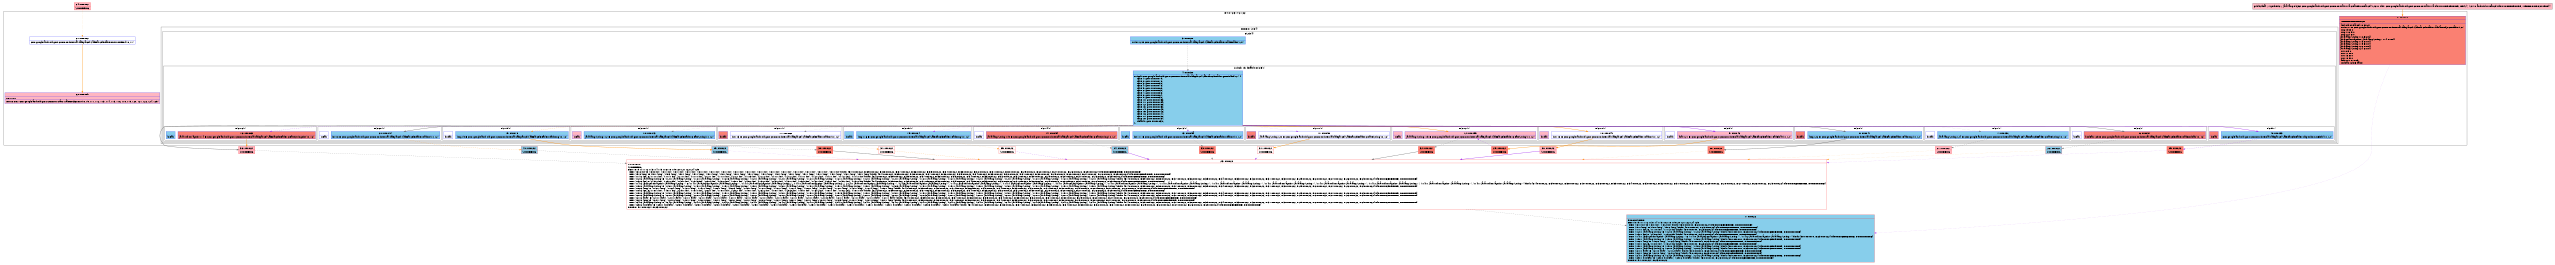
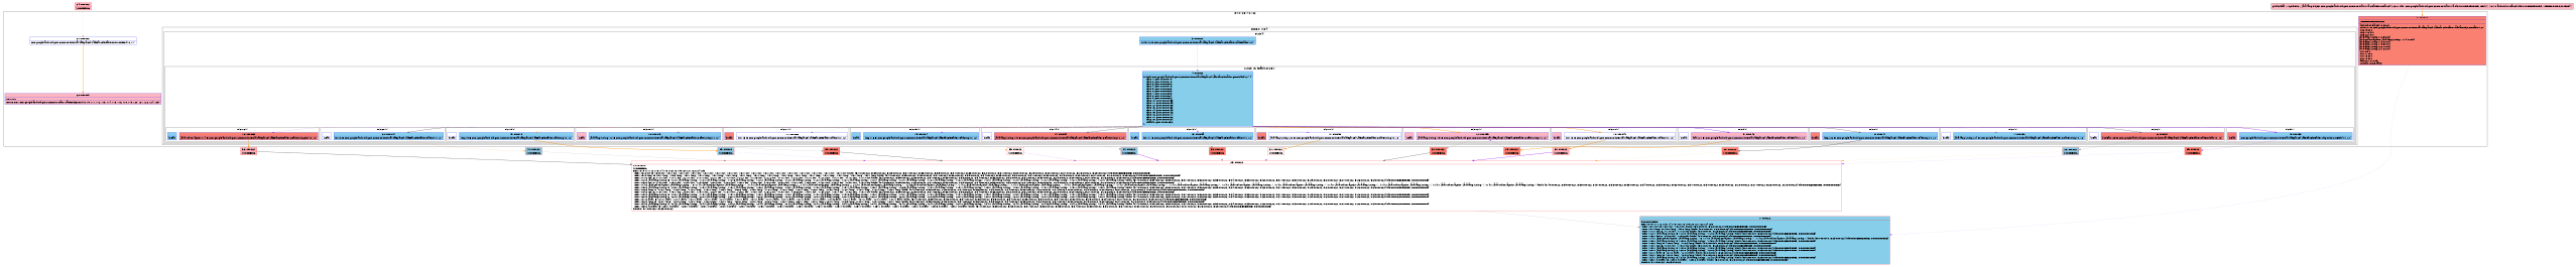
  digraph {
    node [color=blue fillcolor=skyblue shape=record style=filled]
    edge [color=gray40 style=bold]
    n1 [label="{20\:\ 0x007d|int r8 = com.google.android.gms.common.internal.safeparcel.SafeParcelReader.readInt(r0, r2)\l}"]
    n2 [fillcolor=white label="{|break\l}"]
    n3 [label="{19\:\ 0x0078|long r9 = com.google.android.gms.common.internal.safeparcel.SafeParcelReader.readLong(r0, r2)\l}"]
    n4 [fillcolor=white label="{|break\l}"]
    n5 [label="{18\:\ 0x0073|java.lang.String r12 = com.google.android.gms.common.internal.safeparcel.SafeParcelReader.createString(r0, r2)\l}"]
    n6 [fillcolor=lightpink label="{|break\l}"]
    n7 [fillcolor=white label="{17\:\ 0x006e|int r13 = com.google.android.gms.common.internal.safeparcel.SafeParcelReader.readInt(r0, r2)\l}"]
    n8 [fillcolor=salmon label="{|break\l}"]
    n9 [fillcolor=salmon label="{16\:\ 0x0069|java.util.ArrayList r14 = com.google.android.gms.common.internal.safeparcel.SafeParcelReader.createStringList(r0, r2)\l}"]
    n10 [label="{|break\l}"]
    n11 [label="{15\:\ 0x0064|long r16 = com.google.android.gms.common.internal.safeparcel.SafeParcelReader.readLong(r0, r2)\l}"]
    n12 [label="{|break\l}"]
    n13 [fillcolor=salmon label="{14\:\ 0x005f|java.lang.String r19 = com.google.android.gms.common.internal.safeparcel.SafeParcelReader.createString(r0, r2)\l}"]
    n14 [fillcolor=white label="{|break\l}"]
    n15 [label="{13\:\ 0x005a|int r11 = com.google.android.gms.common.internal.safeparcel.SafeParcelReader.readInt(r0, r2)\l}"]
    n16 [label="{|break\l}"]
    n17 [fillcolor=lightpink label="{12\:\ 0x0055|java.lang.String r15 = com.google.android.gms.common.internal.safeparcel.SafeParcelReader.createString(r0, r2)\l}"]
    n18 [fillcolor=lightpink label="{|break\l}"]
    n19 [fillcolor=white label="{11\:\ 0x0050|java.lang.String r20 = com.google.android.gms.common.internal.safeparcel.SafeParcelReader.createString(r0, r2)\l}"]
    n20 [fillcolor=salmon label="{|break\l}"]
    n21 [fillcolor=white label="{10\:\ 0x004b|int r18 = com.google.android.gms.common.internal.safeparcel.SafeParcelReader.readInt(r0, r2)\l}"]
    n22 [fillcolor=lightpink label="{|break\l}"]
    n23 [fillcolor=lightpink label="{9\:\ 0x0046|float r21 = com.google.android.gms.common.internal.safeparcel.SafeParcelReader.readFloat(r0, r2)\l}"]
    n24 [fillcolor=white label="{|break\l}"]
    n25 [label="{8\:\ 0x0041|long r22 = com.google.android.gms.common.internal.safeparcel.SafeParcelReader.readLong(r0, r2)\l}"]
    n26 [fillcolor=salmon label="{|break\l}"]
    n27 [label="{7\:\ 0x003c|java.lang.String r24 = com.google.android.gms.common.internal.safeparcel.SafeParcelReader.createString(r0, r2)\l}"]
    n28 [fillcolor=white label="{|break\l}"]
    n29 [fillcolor=salmon label="{6\:\ 0x0037|boolean r25 = com.google.android.gms.common.internal.safeparcel.SafeParcelReader.readBoolean(r0, r2)\l}"]
    n30 [fillcolor=white label="{|break\l}"]
    n31 [label="{5\:\ 0x0033|com.google.android.gms.common.internal.safeparcel.SafeParcelReader.skipUnknownField(r0, r2)\l}"]
    n32 [fillcolor=salmon label="{|break\l}"]
    n33 [label="{4\:\ 0x0030|switch(com.google.android.gms.common.internal.safeparcel.SafeParcelReader.getFieldId(r2)) \{\l    case 1: goto L_0x007d;\l    case 2: goto L_0x0078;\l    case 3: goto L_0x0033;\l    case 4: goto L_0x0073;\l    case 5: goto L_0x006e;\l    case 6: goto L_0x0069;\l    case 7: goto L_0x0033;\l    case 8: goto L_0x0064;\l    case 9: goto L_0x0033;\l    case 10: goto L_0x005f;\l    case 11: goto L_0x005a;\l    case 12: goto L_0x0055;\l    case 13: goto L_0x0050;\l    case 14: goto L_0x004b;\l    case 15: goto L_0x0046;\l    case 16: goto L_0x0041;\l    case 17: goto L_0x003c;\l    case 18: goto L_0x0037;\l    default: goto L_0x0033;\l\}\l}"]
    n34 [label="{3\:\ 0x0028|int int r2 = com.google.android.gms.common.internal.safeparcel.SafeParcelReader.readHeader(r27)\l}"]
    n35 [fillcolor=salmon label="{0\:\ 0x0000|MTH_ENTER_BLOCK\l|android.os.Parcel r0 = r27\lint int r1 = com.google.android.gms.common.internal.safeparcel.SafeParcelReader.validateObjectHeader(r27)\llong r9 = 0\llong r16 = 0\llong r22 = 0\ljava.lang.String r12 = null\ljava.util.ArrayList\<java.lang.String\> r14 = null\ljava.lang.String r15 = null\ljava.lang.String r19 = null\ljava.lang.String r20 = null\ljava.lang.String r24 = null\lint r8 = 0\lint r11 = 0\lint r13 = 0\lint r18 = 0\lfloat r21 = 0.0f\lboolean r25 = false\l}"]
    n36 [fillcolor=white label="{21\:\ 0x0082|com.google.android.gms.common.internal.safeparcel.SafeParcelReader.ensureAtEnd(r0, r1)\l}"]
    n37 [fillcolor=lightpink label="{22\:\ 0x008b|RETURN\l|return new com.google.android.gms.common.stats.WakeLockEvent(r8, r9, r11, r12, r13, r14, r15, r16, r18, r19, r20, r21, r22, r24, r25)\l}"]
    n38 [color=red label="{40\:\ 0x0022|SYNTHETIC\l}"]
    n39 [color=red label="{39\:\ 0x0022|SYNTHETIC\l}"]
    n40 [color=red fillcolor=salmon label="{38\:\ 0x0022|SYNTHETIC\l}"]
-   n41 [color=red fillcolor=white label="{37\:\ 0x0022|SYNTHETIC\l}"]
    n42 [color=red fillcolor=lightpink label="{36\:\ 0x0022|SYNTHETIC\l}"]
    n43 [color=red fillcolor=white label="{35\:\ 0x0022|SYNTHETIC\l}"]
    n44 [color=red label="{34\:\ 0x0022|SYNTHETIC\l}"]
    n45 [color=red fillcolor=salmon label="{33\:\ 0x0022|SYNTHETIC\l}"]
    n46 [color=red fillcolor=salmon label="{32\:\ 0x0022|SYNTHETIC\l}"]
    n47 [color=red fillcolor=white label="{31\:\ 0x0022|SYNTHETIC\l}"]
    n48 [color=red fillcolor=lightpink label="{30\:\ 0x0022|SYNTHETIC\l}"]
    n49 [color=red fillcolor=salmon label="{29\:\ 0x0022|SYNTHETIC\l}"]
    n50 [color=red fillcolor=salmon label="{28\:\ 0x0022|SYNTHETIC\l}"]
-   n51 [color=red fillcolor=lightpink label="{27\:\ 0x0022|SYNTHETIC\l}"]
    n52 [color=red label="{26\:\ 0x0022|SYNTHETIC\l}"]
    n53 [color=red fillcolor=salmon label="{25\:\ 0x0022|SYNTHETIC\l}"]
    n54 [color=red label="{1\:\ 0x0022|BLOCK_START\lPHI: r8 r9 r11 r12 r13 r14 r15 r16 r18 r19 r20 r21 r22 r24 r25 \l  PHI: (r8v1 int) = (r8v0 int), (r8v2 int) binds: [B:0:0x0000, B:23:0x0022] A[DONT_GENERATE, DONT_INLINE]\l  PHI: (r9v1 long) = (r9v0 long), (r9v2 long) binds: [B:0:0x0000, B:23:0x0022] A[DONT_GENERATE, DONT_INLINE]\l  PHI: (r11v1 int) = (r11v0 int), (r11v2 int) binds: [B:0:0x0000, B:23:0x0022] A[DONT_GENERATE, DONT_INLINE]\l  PHI: (r12v1 java.lang.String) = (r12v0 java.lang.String), (r12v2 java.lang.String) binds: [B:0:0x0000, B:23:0x0022] A[DONT_GENERATE, DONT_INLINE]\l  PHI: (r13v1 int) = (r13v0 int), (r13v2 int) binds: [B:0:0x0000, B:23:0x0022] A[DONT_GENERATE, DONT_INLINE]\l  PHI: (r14v1 java.util.ArrayList\<java.lang.String\>) = (r14v0 java.util.ArrayList\<java.lang.String\>), (r14v2 java.util.ArrayList\<java.lang.String\>) binds: [B:0:0x0000, B:23:0x0022] A[DONT_GENERATE, DONT_INLINE]\l  PHI: (r15v1 java.lang.String) = (r15v0 java.lang.String), (r15v2 java.lang.String) binds: [B:0:0x0000, B:23:0x0022] A[DONT_GENERATE, DONT_INLINE]\l  PHI: (r16v1 long) = (r16v0 long), (r16v2 long) binds: [B:0:0x0000, B:23:0x0022] A[DONT_GENERATE, DONT_INLINE]\l  PHI: (r18v1 int) = (r18v0 int), (r18v2 int) binds: [B:0:0x0000, B:23:0x0022] A[DONT_GENERATE, DONT_INLINE]\l  PHI: (r19v1 java.lang.String) = (r19v0 java.lang.String), (r19v2 java.lang.String) binds: [B:0:0x0000, B:23:0x0022] A[DONT_GENERATE, DONT_INLINE]\l  PHI: (r20v1 java.lang.String) = (r20v0 java.lang.String), (r20v2 java.lang.String) binds: [B:0:0x0000, B:23:0x0022] A[DONT_GENERATE, DONT_INLINE]\l  PHI: (r21v1 float) = (r21v0 float), (r21v2 float) binds: [B:0:0x0000, B:23:0x0022] A[DONT_GENERATE, DONT_INLINE]\l  PHI: (r22v1 long) = (r22v0 long), (r22v2 long) binds: [B:0:0x0000, B:23:0x0022] A[DONT_GENERATE, DONT_INLINE]\l  PHI: (r24v1 java.lang.String) = (r24v0 java.lang.String), (r24v2 java.lang.String) binds: [B:0:0x0000, B:23:0x0022] A[DONT_GENERATE, DONT_INLINE]\l  PHI: (r25v1 boolean) = (r25v0 boolean), (r25v2 boolean) binds: [B:0:0x0000, B:23:0x0022] A[DONT_GENERATE, DONT_INLINE]\lLOOP:0: B:1:0x0022\-\>B:23:0x0022\l}"]
    n55 [color=red fillcolor=lightpink label="{24\:\ 0x0082|SYNTHETIC\l}"]
    n56 [color=red fillcolor=white label="{23\:\ 0x0022|LOOP_END\lSYNTHETIC\lPHI: r8 r9 r11 r12 r13 r14 r15 r16 r18 r19 r20 r21 r22 r24 r25 \l  PHI: (r8v2 int) = (r8v3 int), (r8v1 int), (r8v1 int), (r8v1 int), (r8v1 int), (r8v1 int), (r8v1 int), (r8v1 int), (r8v1 int), (r8v1 int), (r8v1 int), (r8v1 int), (r8v1 int), (r8v1 int), (r8v1 int), (r8v1 int) binds: [B:40:0x0022, B:39:0x0022, B:38:0x0022, B:37:0x0022, B:36:0x0022, B:35:0x0022, B:34:0x0022, B:33:0x0022, B:32:0x0022, B:31:0x0022, B:30:0x0022, B:29:0x0022, B:28:0x0022, B:27:0x0022, B:26:0x0022, B:25:0x0022] A[DONT_GENERATE, DONT_INLINE]\l  PHI: (r9v2 long) = (r9v1 long), (r9v3 long), (r9v1 long), (r9v1 long), (r9v1 long), (r9v1 long), (r9v1 long), (r9v1 long), (r9v1 long), (r9v1 long), (r9v1 long), (r9v1 long), (r9v1 long), (r9v1 long), (r9v1 long), (r9v1 long) binds: [B:40:0x0022, B:39:0x0022, B:38:0x0022, B:37:0x0022, B:36:0x0022, B:35:0x0022, B:34:0x0022, B:33:0x0022, B:32:0x0022, B:31:0x0022, B:30:0x0022, B:29:0x0022, B:28:0x0022, B:27:0x0022, B:26:0x0022, B:25:0x0022] A[DONT_GENERATE, DONT_INLINE]\l  PHI: (r11v2 int) = (r11v1 int), (r11v1 int), (r11v1 int), (r11v1 int), (r11v1 int), (r11v1 int), (r11v1 int), (r11v3 int), (r11v1 int), (r11v1 int), (r11v1 int), (r11v1 int), (r11v1 int), (r11v1 int), (r11v1 int), (r11v1 int) binds: [B:40:0x0022, B:39:0x0022, B:38:0x0022, B:37:0x0022, B:36:0x0022, B:35:0x0022, B:34:0x0022, B:33:0x0022, B:32:0x0022, B:31:0x0022, B:30:0x0022, B:29:0x0022, B:28:0x0022, B:27:0x0022, B:26:0x0022, B:25:0x0022] A[DONT_GENERATE, DONT_INLINE]\l  PHI: (r12v2 java.lang.String) = (r12v1 java.lang.String), (r12v1 java.lang.String), (r12v3 java.lang.String), (r12v1 java.lang.String), (r12v1 java.lang.String), (r12v1 java.lang.String), (r12v1 java.lang.String), (r12v1 java.lang.String), (r12v1 java.lang.String), (r12v1 java.lang.String), (r12v1 java.lang.String), (r12v1 java.lang.String), (r12v1 java.lang.String), (r12v1 java.lang.String), (r12v1 java.lang.String), (r12v1 java.lang.String) binds: [B:40:0x0022, B:39:0x0022, B:38:0x0022, B:37:0x0022, B:36:0x0022, B:35:0x0022, B:34:0x0022, B:33:0x0022, B:32:0x0022, B:31:0x0022, B:30:0x0022, B:29:0x0022, B:28:0x0022, B:27:0x0022, B:26:0x0022, B:25:0x0022] A[DONT_GENERATE, DONT_INLINE]\l  PHI: (r13v2 int) = (r13v1 int), (r13v1 int), (r13v1 int), (r13v3 int), (r13v1 int), (r13v1 int), (r13v1 int), (r13v1 int), (r13v1 int), (r13v1 int), (r13v1 int), (r13v1 int), (r13v1 int), (r13v1 int), (r13v1 int), (r13v1 int) binds: [B:40:0x0022, B:39:0x0022, B:38:0x0022, B:37:0x0022, B:36:0x0022, B:35:0x0022, B:34:0x0022, B:33:0x0022, B:32:0x0022, B:31:0x0022, B:30:0x0022, B:29:0x0022, B:28:0x0022, B:27:0x0022, B:26:0x0022, B:25:0x0022] A[DONT_GENERATE, DONT_INLINE]\l  PHI: (r14v2 java.util.ArrayList\<java.lang.String\>) = (r14v1 java.util.ArrayList\<java.lang.String\>), (r14v1 java.util.ArrayList\<java.lang.String\>), (r14v1 java.util.ArrayList\<java.lang.String\>), (r14v1 java.util.ArrayList\<java.lang.String\>), (r14v3 java.util.ArrayList\<java.lang.String\>), (r14v1 java.util.ArrayList\<java.lang.String\>), (r14v1 java.util.ArrayList\<java.lang.String\>), (r14v1 java.util.ArrayList\<java.lang.String\>), (r14v1 java.util.ArrayList\<java.lang.String\>), (r14v1 java.util.ArrayList\<java.lang.String\>), (r14v1 java.util.ArrayList\<java.lang.String\>), (r14v1 java.util.ArrayList\<java.lang.String\>), (r14v1 java.util.ArrayList\<java.lang.String\>), (r14v1 java.util.ArrayList\<java.lang.String\>), (r14v1 java.util.ArrayList\<java.lang.String\>), (r14v1 java.util.ArrayList\<java.lang.String\>) binds: [B:40:0x0022, B:39:0x0022, B:38:0x0022, B:37:0x0022, B:36:0x0022, B:35:0x0022, B:34:0x0022, B:33:0x0022, B:32:0x0022, B:31:0x0022, B:30:0x0022, B:29:0x0022, B:28:0x0022, B:27:0x0022, B:26:0x0022, B:25:0x0022] A[DONT_GENERATE, DONT_INLINE]\l  PHI: (r15v2 java.lang.String) = (r15v1 java.lang.String), (r15v1 java.lang.String), (r15v1 java.lang.String), (r15v1 java.lang.String), (r15v1 java.lang.String), (r15v1 java.lang.String), (r15v1 java.lang.String), (r15v1 java.lang.String), (r15v3 java.lang.String), (r15v1 java.lang.String), (r15v1 java.lang.String), (r15v1 java.lang.String), (r15v1 java.lang.String), (r15v1 java.lang.String), (r15v1 java.lang.String), (r15v1 java.lang.String) binds: [B:40:0x0022, B:39:0x0022, B:38:0x0022, B:37:0x0022, B:36:0x0022, B:35:0x0022, B:34:0x0022, B:33:0x0022, B:32:0x0022, B:31:0x0022, B:30:0x0022, B:29:0x0022, B:28:0x0022, B:27:0x0022, B:26:0x0022, B:25:0x0022] A[DONT_GENERATE, DONT_INLINE]\l  PHI: (r16v2 long) = (r16v1 long), (r16v1 long), (r16v1 long), (r16v1 long), (r16v1 long), (r16v3 long), (r16v1 long), (r16v1 long), (r16v1 long), (r16v1 long), (r16v1 long), (r16v1 long), (r16v1 long), (r16v1 long), (r16v1 long), (r16v1 long) binds: [B:40:0x0022, B:39:0x0022, B:38:0x0022, B:37:0x0022, B:36:0x0022, B:35:0x0022, B:34:0x0022, B:33:0x0022, B:32:0x0022, B:31:0x0022, B:30:0x0022, B:29:0x0022, B:28:0x0022, B:27:0x0022, B:26:0x0022, B:25:0x0022] A[DONT_GENERATE, DONT_INLINE]\l  PHI: (r18v2 int) = (r18v1 int), (r18v1 int), (r18v1 int), (r18v1 int), (r18v1 int), (r18v1 int), (r18v1 int), (r18v1 int), (r18v1 int), (r18v1 int), (r18v3 int), (r18v1 int), (r18v1 int), (r18v1 int), (r18v1 int), (r18v1 int) binds: [B:40:0x0022, B:39:0x0022, B:38:0x0022, B:37:0x0022, B:36:0x0022, B:35:0x0022, B:34:0x0022, B:33:0x0022, B:32:0x0022, B:31:0x0022, B:30:0x0022, B:29:0x0022, B:28:0x0022, B:27:0x0022, B:26:0x0022, B:25:0x0022] A[DONT_GENERATE, DONT_INLINE]\l  PHI: (r19v2 java.lang.String) = (r19v1 java.lang.String), (r19v1 java.lang.String), (r19v1 java.lang.String), (r19v1 java.lang.String), (r19v1 java.lang.String), (r19v1 java.lang.String), (r19v3 java.lang.String), (r19v1 java.lang.String), (r19v1 java.lang.String), (r19v1 java.lang.String), (r19v1 java.lang.String), (r19v1 java.lang.String), (r19v1 java.lang.String), (r19v1 java.lang.String), (r19v1 java.lang.String), (r19v1 java.lang.String) binds: [B:40:0x0022, B:39:0x0022, B:38:0x0022, B:37:0x0022, B:36:0x0022, B:35:0x0022, B:34:0x0022, B:33:0x0022, B:32:0x0022, B:31:0x0022, B:30:0x0022, B:29:0x0022, B:28:0x0022, B:27:0x0022, B:26:0x0022, B:25:0x0022] A[DONT_GENERATE, DONT_INLINE]\l  PHI: (r20v2 java.lang.String) = (r20v1 java.lang.String), (r20v1 java.lang.String), (r20v1 java.lang.String), (r20v1 java.lang.String), (r20v1 java.lang.String), (r20v1 java.lang.String), (r20v1 java.lang.String), (r20v1 java.lang.String), (r20v1 java.lang.String), (r20v3 java.lang.String), (r20v1 java.lang.String), (r20v1 java.lang.String), (r20v1 java.lang.String), (r20v1 java.lang.String), (r20v1 java.lang.String), (r20v1 java.lang.String) binds: [B:40:0x0022, B:39:0x0022, B:38:0x0022, B:37:0x0022, B:36:0x0022, B:35:0x0022, B:34:0x0022, B:33:0x0022, B:32:0x0022, B:31:0x0022, B:30:0x0022, B:29:0x0022, B:28:0x0022, B:27:0x0022, B:26:0x0022, B:25:0x0022] A[DONT_GENERATE, DONT_INLINE]\l  PHI: (r21v2 float) = (r21v1 float), (r21v1 float), (r21v1 float), (r21v1 float), (r21v1 float), (r21v1 float), (r21v1 float), (r21v1 float), (r21v1 float), (r21v1 float), (r21v1 float), (r21v3 float), (r21v1 float), (r21v1 float), (r21v1 float), (r21v1 float) binds: [B:40:0x0022, B:39:0x0022, B:38:0x0022, B:37:0x0022, B:36:0x0022, B:35:0x0022, B:34:0x0022, B:33:0x0022, B:32:0x0022, B:31:0x0022, B:30:0x0022, B:29:0x0022, B:28:0x0022, B:27:0x0022, B:26:0x0022, B:25:0x0022] A[DONT_GENERATE, DONT_INLINE]\l  PHI: (r22v2 long) = (r22v1 long), (r22v1 long), (r22v1 long), (r22v1 long), (r22v1 long), (r22v1 long), (r22v1 long), (r22v1 long), (r22v1 long), (r22v1 long), (r22v1 long), (r22v1 long), (r22v3 long), (r22v1 long), (r22v1 long), (r22v1 long) binds: [B:40:0x0022, B:39:0x0022, B:38:0x0022, B:37:0x0022, B:36:0x0022, B:35:0x0022, B:34:0x0022, B:33:0x0022, B:32:0x0022, B:31:0x0022, B:30:0x0022, B:29:0x0022, B:28:0x0022, B:27:0x0022, B:26:0x0022, B:25:0x0022] A[DONT_GENERATE, DONT_INLINE]\l  PHI: (r24v2 java.lang.String) = (r24v1 java.lang.String), (r24v1 java.lang.String), (r24v1 java.lang.String), (r24v1 java.lang.String), (r24v1 java.lang.String), (r24v1 java.lang.String), (r24v1 java.lang.String), (r24v1 java.lang.String), (r24v1 java.lang.String), (r24v1 java.lang.String), (r24v1 java.lang.String), (r24v1 java.lang.String), (r24v1 java.lang.String), (r24v3 java.lang.String), (r24v1 java.lang.String), (r24v1 java.lang.String) binds: [B:40:0x0022, B:39:0x0022, B:38:0x0022, B:37:0x0022, B:36:0x0022, B:35:0x0022, B:34:0x0022, B:33:0x0022, B:32:0x0022, B:31:0x0022, B:30:0x0022, B:29:0x0022, B:28:0x0022, B:27:0x0022, B:26:0x0022, B:25:0x0022] A[DONT_GENERATE, DONT_INLINE]\l  PHI: (r25v2 boolean) = (r25v1 boolean), (r25v1 boolean), (r25v1 boolean), (r25v1 boolean), (r25v1 boolean), (r25v1 boolean), (r25v1 boolean), (r25v1 boolean), (r25v1 boolean), (r25v1 boolean), (r25v1 boolean), (r25v1 boolean), (r25v1 boolean), (r25v1 boolean), (r25v3 boolean), (r25v1 boolean) binds: [B:40:0x0022, B:39:0x0022, B:38:0x0022, B:37:0x0022, B:36:0x0022, B:35:0x0022, B:34:0x0022, B:33:0x0022, B:32:0x0022, B:31:0x0022, B:30:0x0022, B:29:0x0022, B:28:0x0022, B:27:0x0022, B:26:0x0022, B:25:0x0022] A[DONT_GENERATE, DONT_INLINE]\lLOOP:0: B:1:0x0022\-\>B:23:0x0022\l}"]
    n57 [fillcolor=lightpink label="{public final \/* synthetic *\/ java.lang.Object com.google.android.gms.common.stats.zza.createFromParcel((r26v0 'this' com.google.android.gms.common.stats.zza A[IMMUTABLE_TYPE, THIS]), (r27v0 android.os.Parcel A[IMMUTABLE_TYPE, METHOD_ARGUMENT])) }" color=""]
    subgraph cluster_1 {
      label="R(4:0|(2:3|4)|21|22)"
      n35
      n36
      n37
      subgraph cluster_2 {
        label="LOOP:0: (2:3|4)"
        subgraph cluster_3 {
          label="R(2:3|4)"
          n34
          subgraph cluster_4 {
            label="Switch: 15, default: R(2:5|1)"
            n33
            subgraph cluster_5 {
              label="R(2:20|1)"
              n1
              n2
            }
            subgraph cluster_6 {
              label="R(2:19|1)"
              n3
              n4
            }
            subgraph cluster_7 {
              label="R(2:18|1)"
              n5
              n6
            }
            subgraph cluster_8 {
              label="R(2:17|1)"
              n7
              n8
            }
            subgraph cluster_9 {
              label="R(2:16|1)"
              n9
              n10
            }
            subgraph cluster_10 {
              label="R(2:15|1)"
              n11
              n12
            }
            subgraph cluster_11 {
              label="R(2:14|1)"
              n13
              n14
            }
            subgraph cluster_12 {
              label="R(2:13|1)"
              n15
              n16
            }
            subgraph cluster_13 {
              label="R(2:12|1)"
              n17
              n18
            }
            subgraph cluster_14 {
              label="R(2:11|1)"
              n19
              n20
            }
            subgraph cluster_15 {
              label="R(2:10|1)"
              n21
              n22
            }
            subgraph cluster_16 {
              label="R(2:9|1)"
              n23
              n24
            }
            subgraph cluster_17 {
              label="R(2:8|1)"
              n25
              n26
            }
            subgraph cluster_18 {
              label="R(2:7|1)"
              n27
              n28
            }
            subgraph cluster_19 {
              label="R(2:6|1)"
              n29
              n30
            }
            subgraph cluster_20 {
              label="R(2:5|1)"
              n31
              n32
            }
          }
        }
      }
    }
    n1 -> n38 [color=darkorange style=dashed]
    n3 -> n39 [color=darkorange]
    n5 -> n40 [style=dashed]
-   n7 -> n41 [color=darkorange style=dotted]
    n9 -> n42 [color=darkorange]
    n11 -> n43 [color=darkorange style=dotted]
    n13 -> n44 [style=dotted]
    n15 -> n45 [style=dotted]
    n17 -> n46 [style=dashed]
    n19 -> n47 [color=darkorange]
    n21 -> n48 [color=darkorange]
    n23 -> n49 [color=darkorange]
    n25 -> n50
-   n27 -> n51 [style=dashed]
    n29 -> n52 [style=dashed]
    n31 -> n53 [color=purple style=dashed]
    n33 -> n1
    n33 -> n3 [color=darkorange style=dashed]
    n33 -> n5 [style=dotted]
    n33 -> n7 [style=dotted]
    n33 -> n9 [color=purple style=dashed]
    n33 -> n11 [color=purple style=dotted]
-   n33 -> n42
+   n33 -> n13
    n33 -> n15 [color=purple style=dotted]
    n33 -> n17 [color=darkorange]
    n33 -> n19 [color=purple style=dotted]
    n33 -> n21 [color=darkorange]
    n33 -> n23 [color=purple]
    n33 -> n25
    n33 -> n27 [style=dotted]
    n33 -> n29
    n33 -> n31 [color=purple]
    n34 -> n33 [style=dashed]
    n35 -> n54 [color=purple style=dotted]
    n36 -> n37 [color=darkorange]
    n38 -> n56 [style=dashed]
    n39 -> n56 [color=purple style=dotted]
    n40 -> n56
-   n41 -> n56 [color=darkorange style=dashed]
-   n42 -> n56 [style=dashed]
+   n42 -> n56
    n43 -> n56 [color=purple style=dashed]
    n44 -> n56 [color=purple]
    n45 -> n56 [style=dotted]
    n46 -> n56
    n47 -> n56 [color=purple style=dotted]
    n48 -> n56 [color=purple]
    n49 -> n17 [color=purple style=dashed]
    n50 -> n56 [color=darkorange style=dotted]
-   n51 -> n56 [color=darkorange style=dotted]
    n52 -> n56 [color=darkorange style=dotted]
    n53 -> n56 [color=purple style=dotted]
    n55 -> n36 [color=darkorange style=dotted]
    n56 -> n54 [style=dashed]
    n57 -> n35 [color=darkorange]
  }
